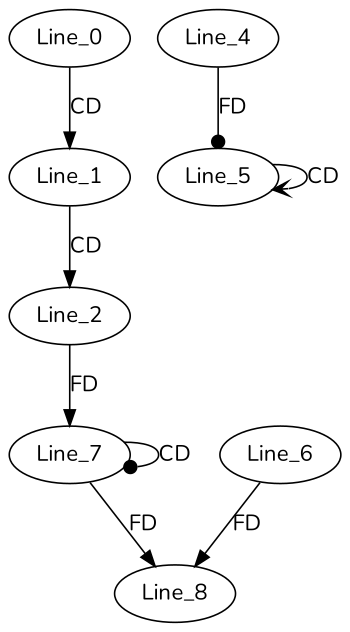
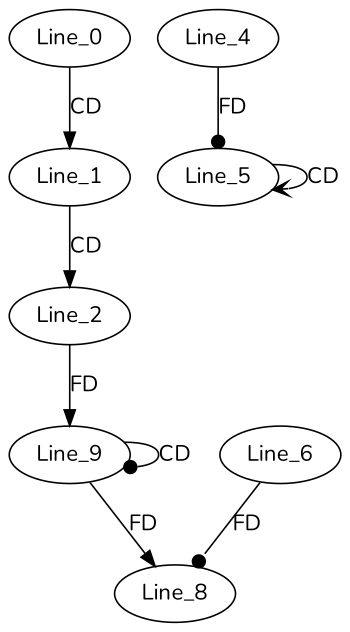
  digraph {
    fontname=Nunito
    node [fontname=Nunito]
    edge [arrowhead=normal fontname=Nunito]
    Line_0
    Line_1
    Line_2
-   Line_7
+   Line_7 [label=Line_9]
    Line_8
    Line_5
    Line_4
    Line_6
    Line_0 -> Line_1 [label=CD]
    Line_1 -> Line_2 [label=CD]
    Line_2 -> Line_7 [label=FD]
    Line_7 -> Line_7 [arrowhead=dot label=CD]
    Line_7 -> Line_8 [label=FD]
    Line_5 -> Line_5 [arrowhead=vee label=CD]
    Line_4 -> Line_5 [arrowhead=dot label=FD]
-   Line_6 -> Line_8 [label=FD]
+   Line_6 -> Line_8 [arrowhead=dot label=FD]
  }
